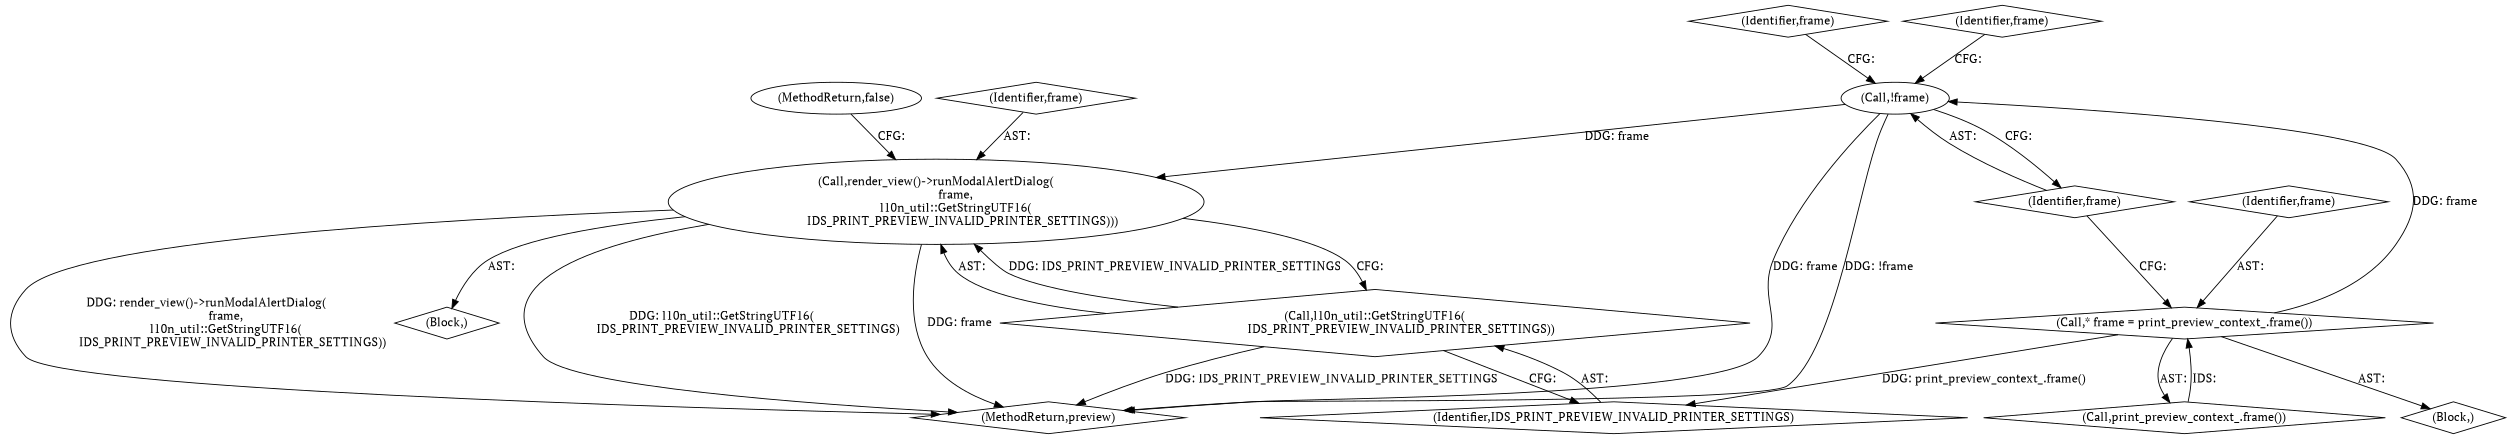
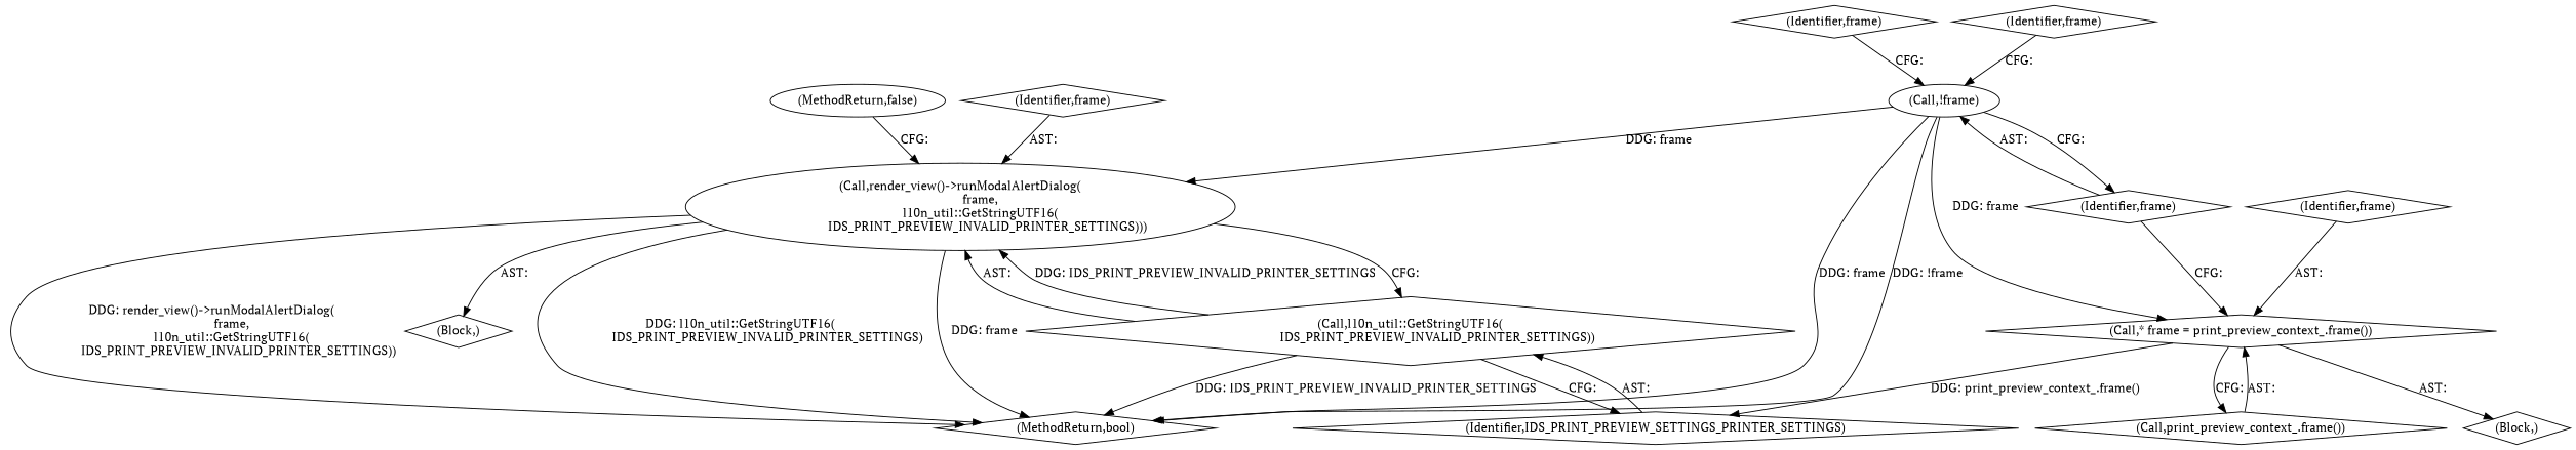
  digraph {
    fontname="PT Serif"
    node [fontname="PT Serif" shape=diamond]
    edge [fontname="PT Serif"]
    n1 [label="(Call,render_view()->runModalAlertDialog(\n            frame,\n            l10n_util::GetStringUTF16(\n                IDS_PRINT_PREVIEW_INVALID_PRINTER_SETTINGS)))" shape=ellipse]
    n2 [label="(Call,l10n_util::GetStringUTF16(\n                IDS_PRINT_PREVIEW_INVALID_PRINTER_SETTINGS))"]
    n3 [label="(Block,)"]
-   n4 [label="(MethodReturn,preview)"]
-   n5 [label="(Identifier,IDS_PRINT_PREVIEW_INVALID_PRINTER_SETTINGS)"]
+   n4 [label="(MethodReturn,bool)"]
+   n5 [label="(Identifier,IDS_PRINT_PREVIEW_SETTINGS_PRINTER_SETTINGS)"]
    n6 [label="(Call,!frame)" shape=ellipse]
    n7 [label="(Identifier,frame)"]
    n8 [label="(Call,* frame = print_preview_context_.frame())"]
    n9 [label="(Block,)"]
    n10 [label="(Call,print_preview_context_.frame())"]
    n11 [label="(MethodReturn,false)" shape=ellipse]
    n12 [label="(Identifier,frame)"]
    n13 [label="(Identifier,frame)"]
    n14 [label="(Identifier,frame)"]
    n15 [label="(Identifier,frame)"]
    n1 -> n2 [label="CFG: "]
    n1 -> n3 [label="AST: "]
    n1 -> n4 [label="DDG: render_view()->runModalAlertDialog(\n            frame,\n            l10n_util::GetStringUTF16(\n                IDS_PRINT_PREVIEW_INVALID_PRINTER_SETTINGS))"]
    n1 -> n4 [label="DDG: l10n_util::GetStringUTF16(\n                IDS_PRINT_PREVIEW_INVALID_PRINTER_SETTINGS)"]
    n1 -> n4 [label="DDG: frame"]
    n2 -> n1 [label="AST: "]
    n2 -> n1 [label="DDG: IDS_PRINT_PREVIEW_INVALID_PRINTER_SETTINGS"]
    n2 -> n4 [label="DDG: IDS_PRINT_PREVIEW_INVALID_PRINTER_SETTINGS"]
    n2 -> n5 [label="CFG: "]
    n5 -> n2 [label="AST: "]
    n6 -> n1 [label="DDG: frame"]
    n6 -> n4 [label="DDG: !frame"]
    n6 -> n4 [label="DDG: frame"]
    n6 -> n7 [label="CFG: "]
    n7 -> n6 [label="AST: "]
    n7 -> n8 [label="CFG: "]
    n8 -> n5 [label="DDG: print_preview_context_.frame()"]
-   n8 -> n6 [label="DDG: frame"]
+   n6 -> n8 [label="DDG: frame"]
    n8 -> n9 [label="AST: "]
-   n8 -> n10 [label="AST: "]
-   n10 -> n8 [label="IDS: "]
+   n8 -> n10 [label="CFG: "]
+   n10 -> n8 [label="AST: "]
    n11 -> n1 [label="CFG: "]
    n12 -> n1 [label="AST: "]
    n13 -> n6 [label="CFG: "]
    n14 -> n6 [label="CFG: "]
    n15 -> n8 [label="AST: "]
  }
